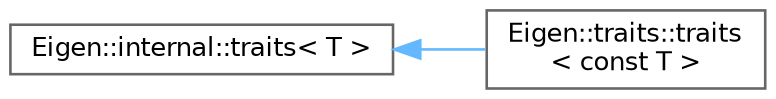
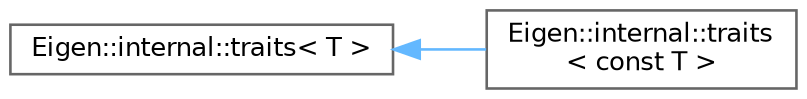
  digraph {
    rankdir=LR
    node [color=grey40 fillcolor=white fontname=Helvetica fontsize=10 shape=box style=filled]
    n1 [height=0.2 label="Eigen::internal::traits\< T \>" width=0.4]
-   n2 [height=0.2 label="Eigen::traits::traits\l\< const T \>" width=0.4]
+   n2 [height=0.2 label="Eigen::internal::traits\l\< const T \>" width=0.4]
    n1 -> n2 [color=steelblue1 dir=back fontname=Helvetica fontsize=10 labelfontname=Helvetica labelfontsize=10 style=solid]
  }
